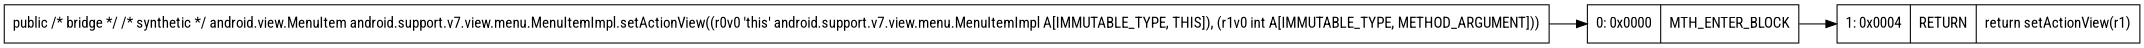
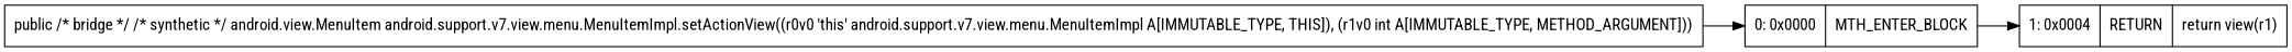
  digraph {
    rankdir=LR
    fontname="Roboto Condensed"
    node [shape=record fontname="Roboto Condensed"]
    edge [fontname="Roboto Condensed"]
    n1 [label="{0\:\ 0x0000|MTH_ENTER_BLOCK\l}"]
-   n2 [label="{1\:\ 0x0004|RETURN\l|return setActionView(r1)\l}"]
+   n2 [label="{1\:\ 0x0004|RETURN\l|return view(r1)\l}"]
    n3 [label="{public \/* bridge *\/ \/* synthetic *\/ android.view.MenuItem android.support.v7.view.menu.MenuItemImpl.setActionView((r0v0 'this' android.support.v7.view.menu.MenuItemImpl A[IMMUTABLE_TYPE, THIS]), (r1v0 int A[IMMUTABLE_TYPE, METHOD_ARGUMENT])) }"]
    n1 -> n2
    n3 -> n1
  }
